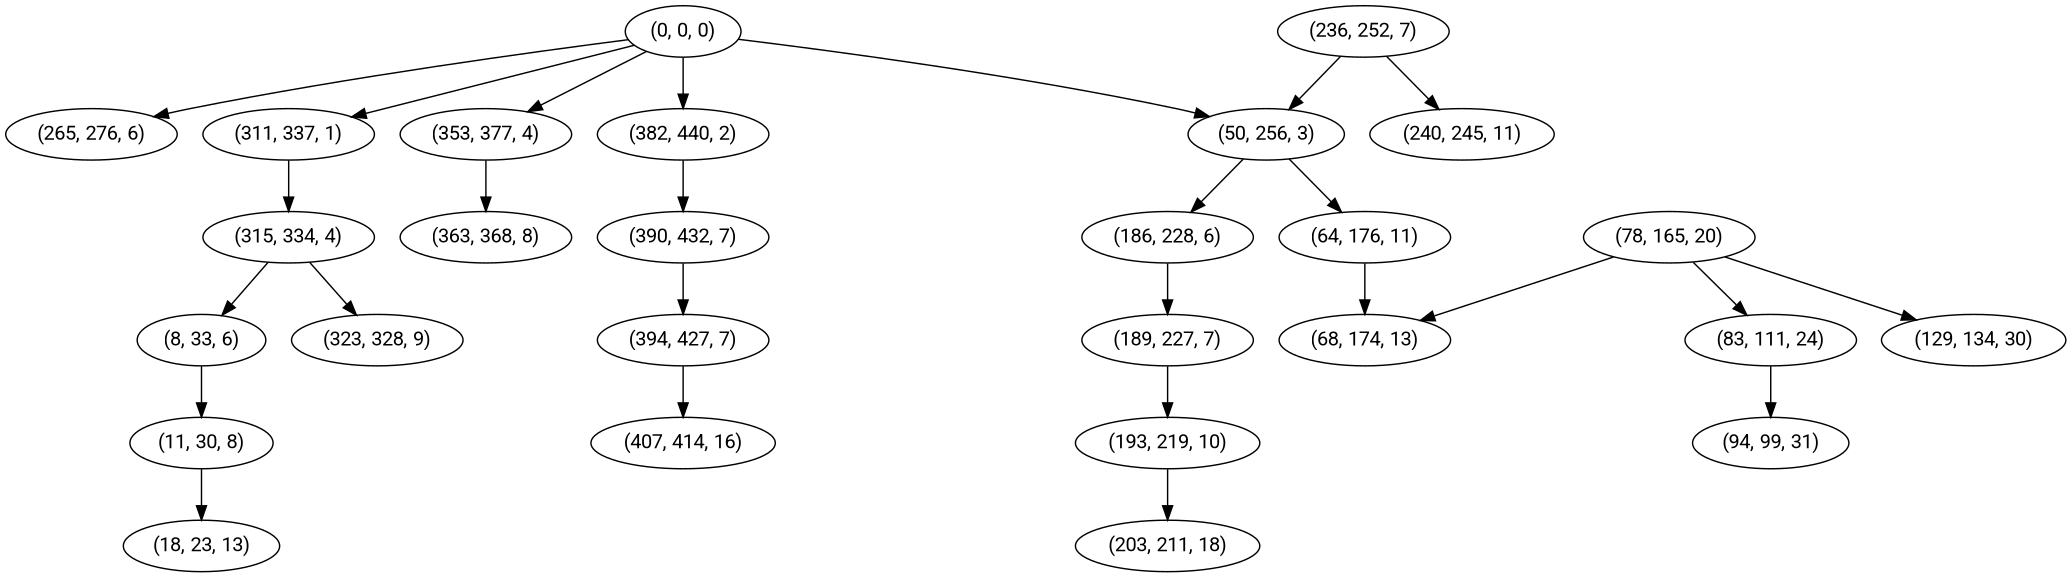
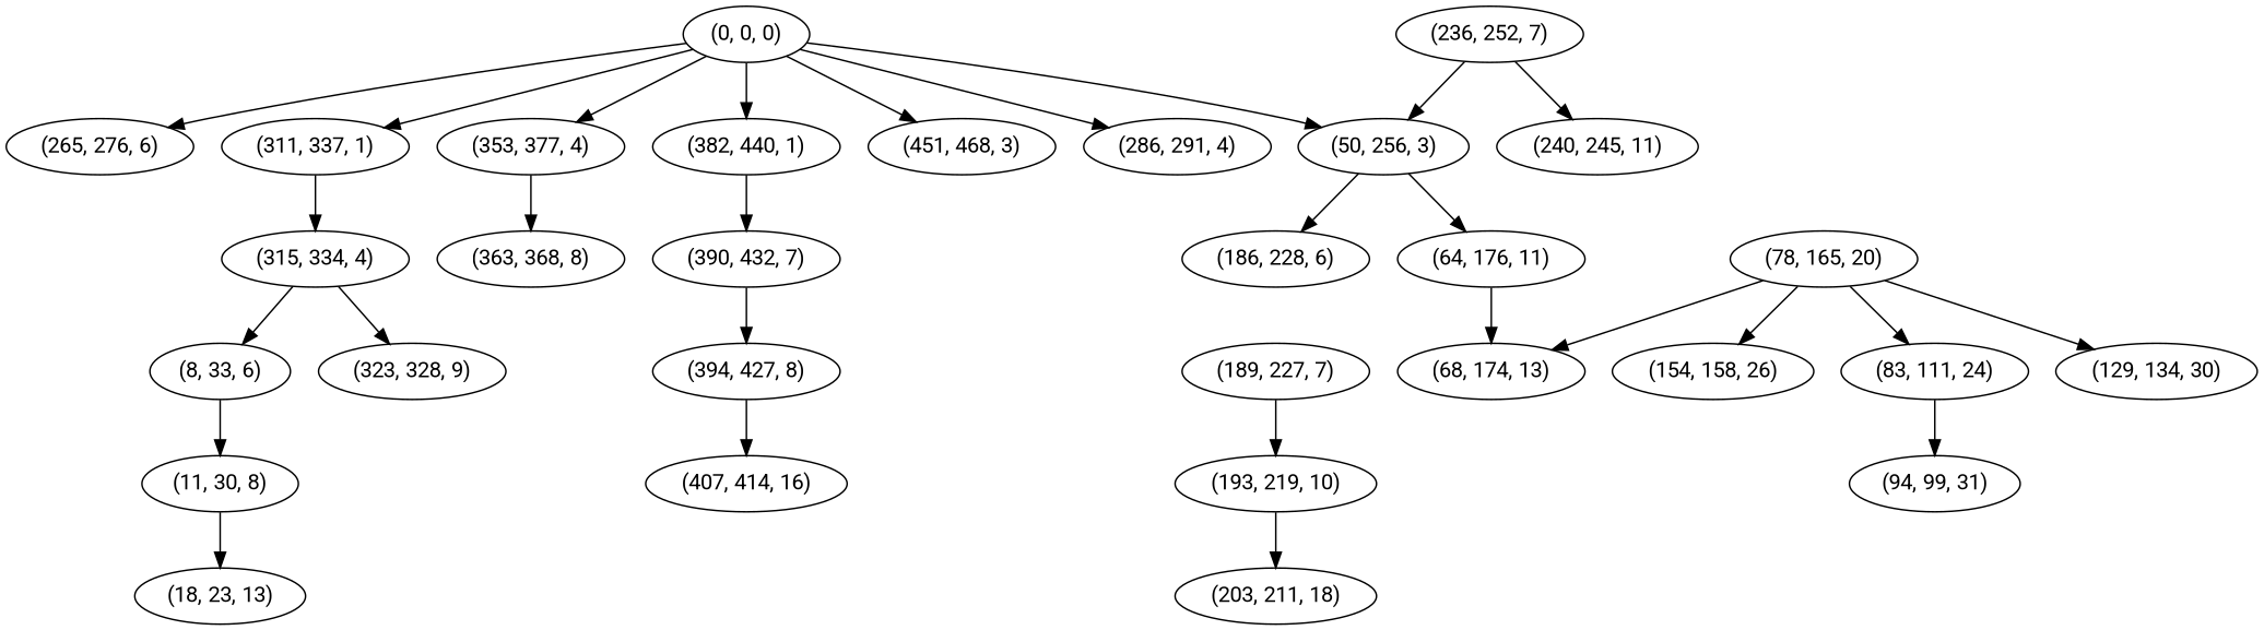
  digraph {
    fontname=Roboto
    node [fontname=Roboto]
    edge [fontname=Roboto]
    "(0, 0, 0)"
    "(50, 256, 3)"
    "(265, 276, 6)"
+   "(286, 291, 4)"
    "(311, 337, 1)"
    "(353, 377, 4)"
-   "(382, 440, 1)" [label="(382, 440, 2)"]
+   "(382, 440, 1)"
+   "(451, 468, 3)"
    "(8, 33, 6)"
    "(11, 30, 8)"
    "(64, 176, 11)"
    "(186, 228, 6)"
    "(315, 334, 4)"
    "(363, 368, 8)"
    "(390, 432, 7)"
    "(18, 23, 13)"
    "(68, 174, 13)"
    "(189, 227, 7)"
    "(236, 252, 7)"
    "(240, 245, 11)"
    "(78, 165, 20)"
    "(83, 111, 24)"
    "(129, 134, 30)"
+   "(154, 158, 26)"
    "(94, 99, 31)"
    "(193, 219, 10)"
    "(203, 211, 18)"
    "(323, 328, 9)"
-   "(394, 427, 8)" [label="(394, 427, 7)"]
+   "(394, 427, 8)"
    "(407, 414, 16)"
    "(0, 0, 0)" -> "(50, 256, 3)"
    "(0, 0, 0)" -> "(265, 276, 6)"
+   "(0, 0, 0)" -> "(286, 291, 4)"
    "(0, 0, 0)" -> "(311, 337, 1)"
    "(0, 0, 0)" -> "(353, 377, 4)"
    "(0, 0, 0)" -> "(382, 440, 1)"
+   "(0, 0, 0)" -> "(451, 468, 3)"
    "(50, 256, 3)" -> "(64, 176, 11)"
    "(50, 256, 3)" -> "(186, 228, 6)"
    "(311, 337, 1)" -> "(315, 334, 4)"
    "(353, 377, 4)" -> "(363, 368, 8)"
    "(382, 440, 1)" -> "(390, 432, 7)"
    "(8, 33, 6)" -> "(11, 30, 8)"
    "(11, 30, 8)" -> "(18, 23, 13)"
    "(64, 176, 11)" -> "(68, 174, 13)"
-   "(186, 228, 6)" -> "(189, 227, 7)"
    "(315, 334, 4)" -> "(8, 33, 6)"
    "(315, 334, 4)" -> "(323, 328, 9)"
    "(390, 432, 7)" -> "(394, 427, 8)"
    "(189, 227, 7)" -> "(193, 219, 10)"
    "(236, 252, 7)" -> "(50, 256, 3)"
    "(236, 252, 7)" -> "(240, 245, 11)"
    "(78, 165, 20)" -> "(68, 174, 13)"
    "(78, 165, 20)" -> "(83, 111, 24)"
    "(78, 165, 20)" -> "(129, 134, 30)"
+   "(78, 165, 20)" -> "(154, 158, 26)"
    "(83, 111, 24)" -> "(94, 99, 31)"
    "(193, 219, 10)" -> "(203, 211, 18)"
    "(394, 427, 8)" -> "(407, 414, 16)"
  }
